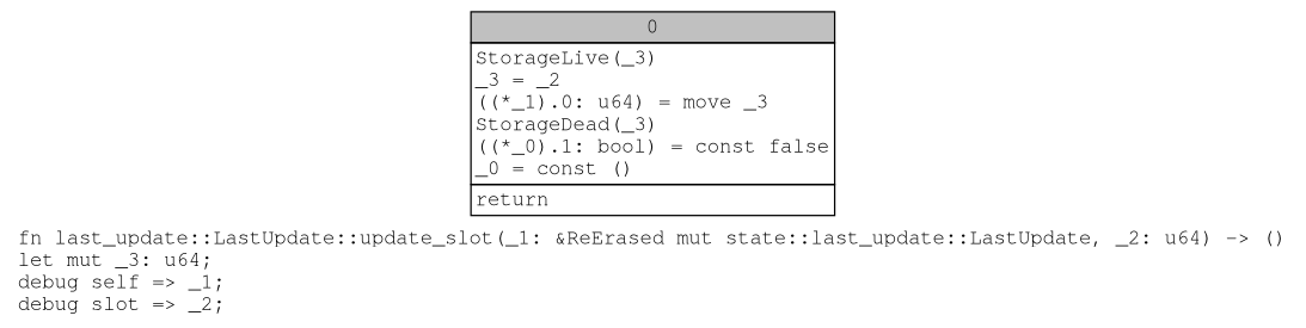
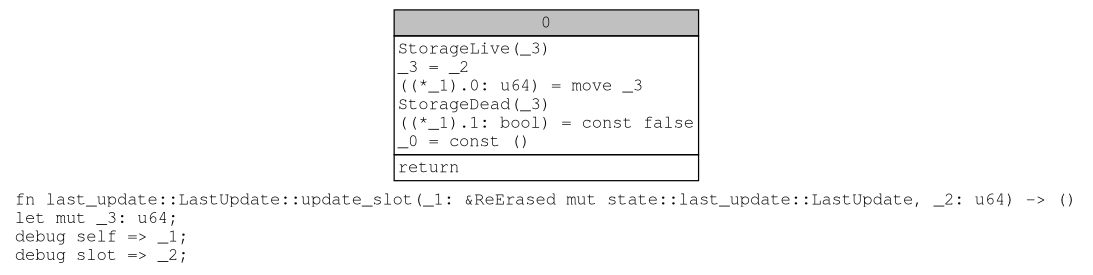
  digraph {
    fontname="Courier, monospace"
    label=<fn last_update::LastUpdate::update_slot(_1: &amp;ReErased mut state::last_update::LastUpdate, _2: u64) -&gt; ()<br align="left"/>let mut _3: u64;<br align="left"/>debug self =&gt; _1;<br align="left"/>debug slot =&gt; _2;<br align="left"/>>
    rankdir=LR
-   n1 [fontname="Courier, monospace" label=<<table border="0" cellborder="1" cellspacing="0"><tr><td bgcolor="gray" align="center" colspan="1">0</td></tr><tr><td align="left" balign="left">StorageLive(_3)<br/>_3 = _2<br/>((*_1).0: u64) = move _3<br/>StorageDead(_3)<br/>((*_0).1: bool) = const false<br/>_0 = const ()<br/></td></tr><tr><td align="left">return</td></tr></table>> shape=none]
+   n1 [fontname="Courier, monospace" label=<<table border="0" cellborder="1" cellspacing="0"><tr><td bgcolor="gray" align="center" colspan="1">0</td></tr><tr><td align="left" balign="left">StorageLive(_3)<br/>_3 = _2<br/>((*_1).0: u64) = move _3<br/>StorageDead(_3)<br/>((*_1).1: bool) = const false<br/>_0 = const ()<br/></td></tr><tr><td align="left">return</td></tr></table>> shape=none]
  }
